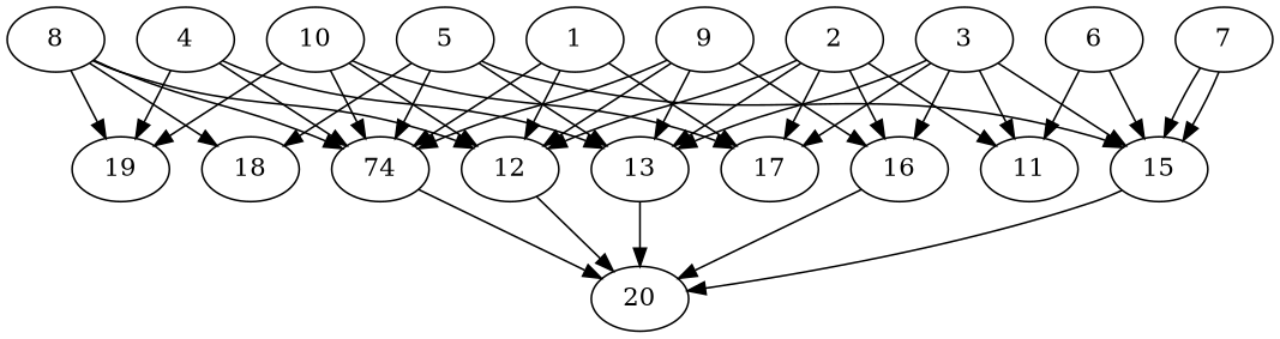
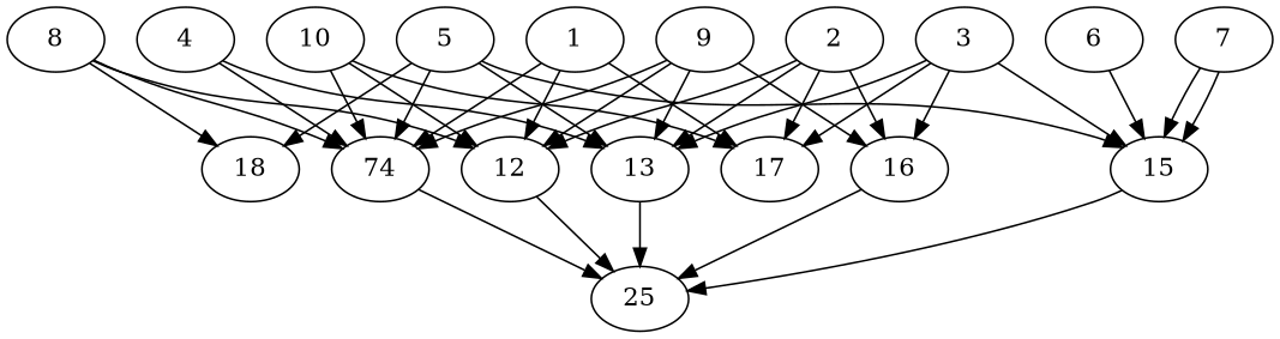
  digraph {
    node [alpha=0.14]
    1 [alpha=0.05 expect_size=43815936]
    12 [alpha=0.18 expect_size=48650240]
    n3 [alpha=0.11 expect_size=18573312 label=74]
    17 [expect_size=33707008]
-   20 [alpha=0.10 expect_size=14600192]
+   20 [alpha=0.10 expect_size=14600192 label=25]
    2 [alpha=0.20 expect_size=30831616]
-   11 [alpha=0.15 expect_size=37095424]
    13 [alpha=0.17 expect_size=48116736]
    16 [alpha=0.20 expect_size=12163072]
    3 [alpha=0.07 expect_size=14153728]
    15 [expect_size=27461632]
    4 [alpha=0.04 expect_size=42151936]
-   19 [alpha=0.02 expect_size=28275712]
    5 [expect_size=12669952]
    18 [alpha=0.04 expect_size=51856384]
    6 [alpha=0.09 expect_size=46021632]
    7 [alpha=0.08 expect_size=45448192]
    8 [alpha=0.10 expect_size=33944576]
    9 [expect_size=17670144]
    10 [alpha=0.04 expect_size=18185216]
    1 -> 12
    1 -> n3
    1 -> 17
    12 -> 20
    n3 -> 20
    2 -> 12
    2 -> 17
-   2 -> 11
    2 -> 13
    2 -> 16
    13 -> 20
    16 -> 20
    3 -> 17
-   3 -> 11
    3 -> 13
    3 -> 16
    3 -> 15
    15 -> 20
    4 -> n3
    4 -> 13
-   4 -> 19
    5 -> n3
    5 -> 13
    5 -> 15
    5 -> 18
-   6 -> 11
    6 -> 15
    7 -> 15
    7 -> 15
    8 -> 12
    8 -> n3
-   8 -> 19
    8 -> 18
    9 -> 12
    9 -> n3
    9 -> 13
    9 -> 16
    10 -> 12
    10 -> n3
    10 -> 17
-   10 -> 19
  }
